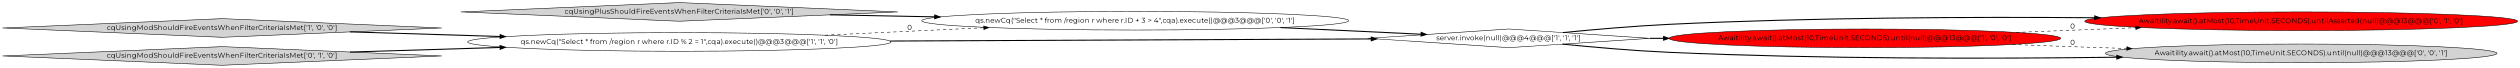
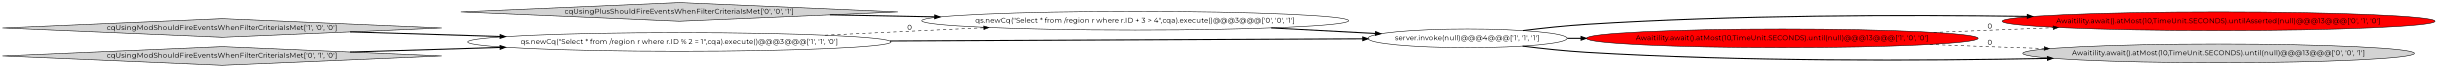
  digraph {
    rankdir=LR
    fontname=Montserrat
    node [fillcolor=lightgray shape=ellipse style=filled fontname=Montserrat]
    edge [style=bold fontname=Montserrat]
    n1 [label="cqUsingPlusShouldFireEventsWhenFilterCriteriaIsMet['0', '0', '1']" shape=diamond]
    n2 [fillcolor=white label="qs.newCq(\"Select * from /region r where r.ID + 3 > 4\",cqa).execute()@@@3@@@['0', '0', '1']"]
    n3 [fillcolor=white label="qs.newCq(\"Select * from /region r where r.ID % 2 = 1\",cqa).execute()@@@3@@@['1', '1', '0']"]
-   n4 [fillcolor=white label="server.invoke(null)@@@4@@@['1', '1', '1']" shape=diamond]
+   n4 [fillcolor=white label="server.invoke(null)@@@4@@@['1', '1', '1']"]
    n5 [fillcolor=red label="Awaitility.await().atMost(10,TimeUnit.SECONDS).untilAsserted(null)@@@13@@@['0', '1', '0']"]
    n6 [label="Awaitility.await().atMost(10,TimeUnit.SECONDS).until(null)@@@13@@@['0', '0', '1']"]
    n7 [fillcolor=red label="Awaitility.await().atMost(10,TimeUnit.SECONDS).until(null)@@@13@@@['1', '0', '0']"]
    n8 [label="cqUsingModShouldFireEventsWhenFilterCriteriaIsMet['1', '0', '0']" shape=diamond]
    n9 [label="cqUsingModShouldFireEventsWhenFilterCriteriaIsMet['0', '1', '0']" shape=diamond]
    n1 -> n2
    n2 -> n4
    n3 -> n2 [label=0 style=dashed]
    n3 -> n4
    n4 -> n5
    n4 -> n6
    n4 -> n7
    n7 -> n5 [label=0 style=dashed]
    n7 -> n6 [label=0 style=dashed]
    n8 -> n3
    n9 -> n3
  }
